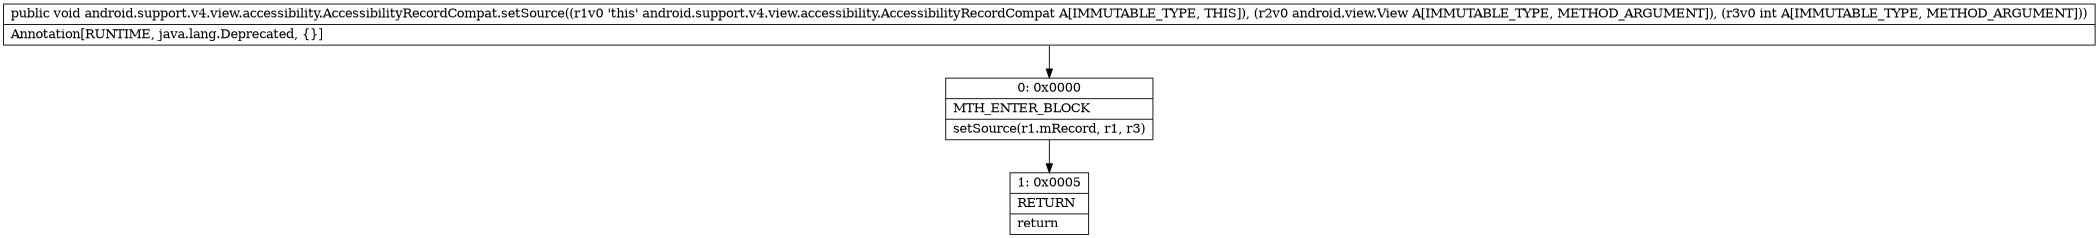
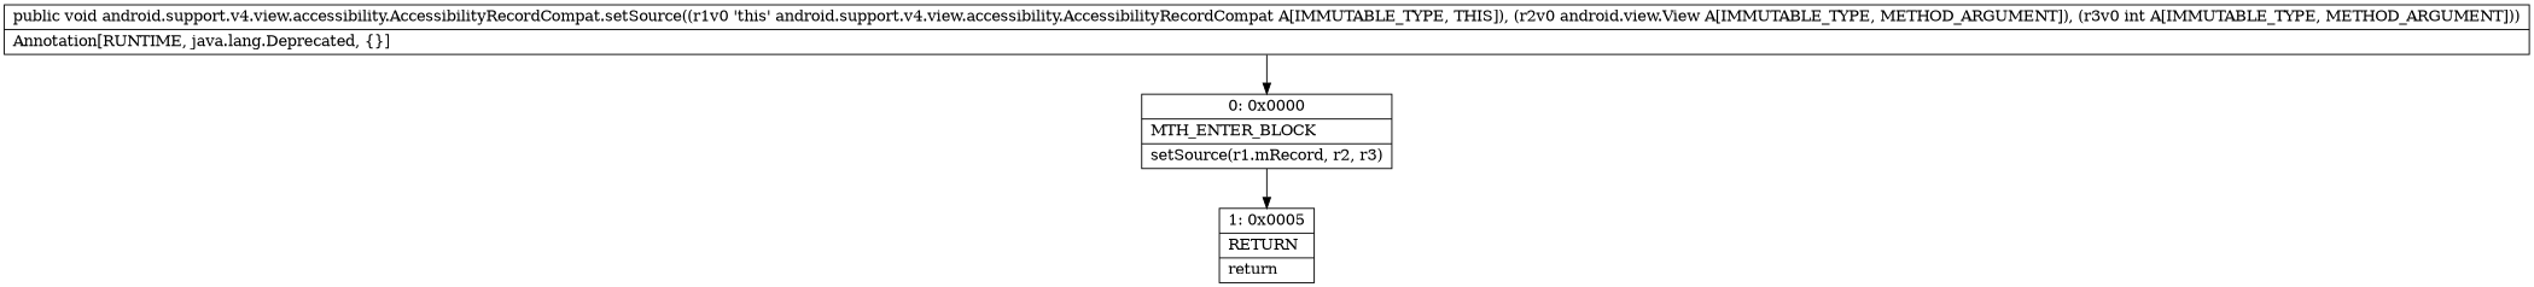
  digraph {
    node [shape=record]
-   n1 [label="{0\:\ 0x0000|MTH_ENTER_BLOCK\l|setSource(r1.mRecord, r1, r3)\l}"]
+   n1 [label="{0\:\ 0x0000|MTH_ENTER_BLOCK\l|setSource(r1.mRecord, r2, r3)\l}"]
    n2 [label="{1\:\ 0x0005|RETURN\l|return\l}"]
    n3 [label="{public void android.support.v4.view.accessibility.AccessibilityRecordCompat.setSource((r1v0 'this' android.support.v4.view.accessibility.AccessibilityRecordCompat A[IMMUTABLE_TYPE, THIS]), (r2v0 android.view.View A[IMMUTABLE_TYPE, METHOD_ARGUMENT]), (r3v0 int A[IMMUTABLE_TYPE, METHOD_ARGUMENT]))  | Annotation[RUNTIME, java.lang.Deprecated, \{\}]\l}"]
    n1 -> n2
    n3 -> n1
  }
